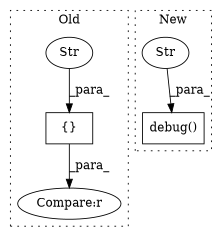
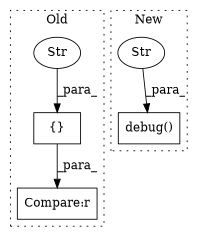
  digraph {
    node [a=66 shape=box]
    n1 [a=59 l="1,0" label="{}" s="5418,5432"]
    n2 [l=3 label=Str s=5424 shape=ellipse]
-   n3 [a=40 l=26 label="Compare:r" s=5407 shape=ellipse]
+   n3 [a=40 l=26 label="Compare:r" s=5407]
    n4 [a=75 l="43,22" label="debug()" s="7559,7687"]
    n5 [l=85 label=Str s=7602 shape=ellipse]
    subgraph cluster_1 {
      label=Old
      style=dotted
      n1
      n2
      n3
    }
    subgraph cluster_2 {
      label=New
      style=dotted
      n4
      n5
    }
    n1 -> n3 [label=_para_]
    n2 -> n1 [label=_para_]
    n5 -> n4 [label=_para_]
  }
